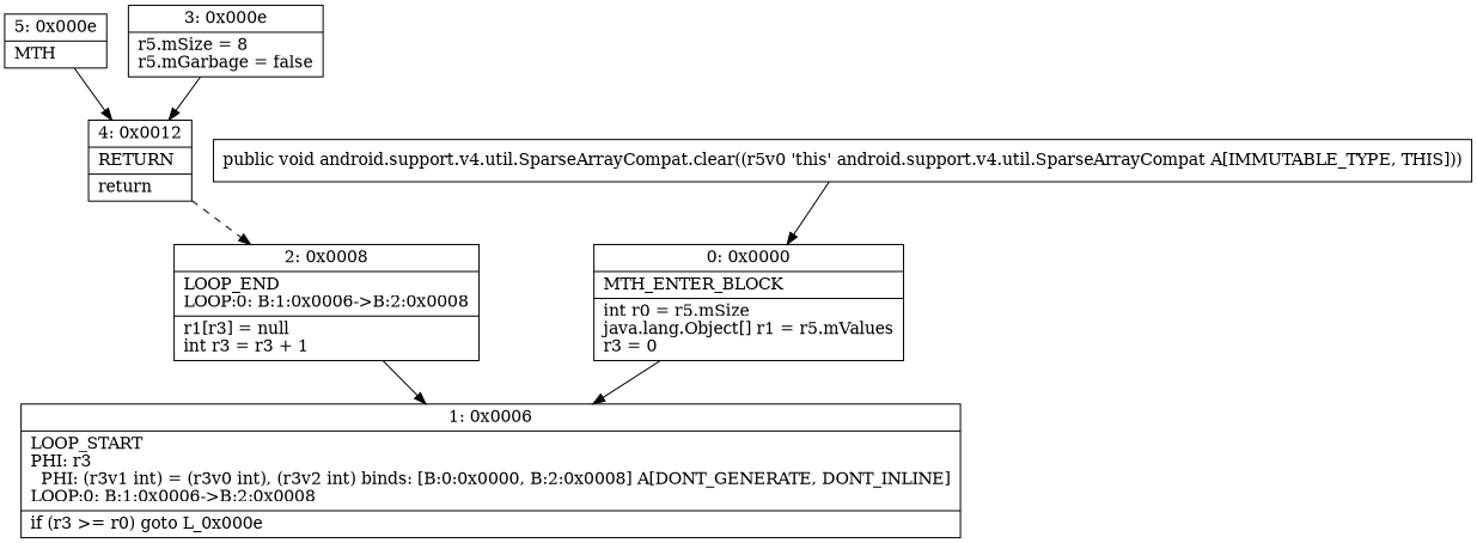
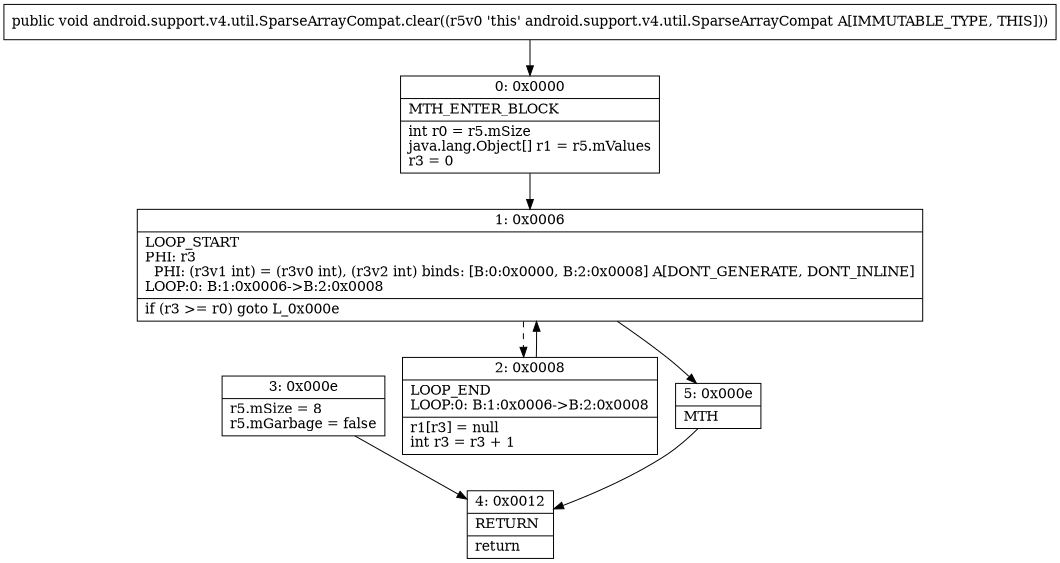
  digraph {
    node [shape=record]
    n1 [label="{0\:\ 0x0000|MTH_ENTER_BLOCK\l|int r0 = r5.mSize\ljava.lang.Object[] r1 = r5.mValues\lr3 = 0\l}"]
    n2 [label="{1\:\ 0x0006|LOOP_START\lPHI: r3 \l  PHI: (r3v1 int) = (r3v0 int), (r3v2 int) binds: [B:0:0x0000, B:2:0x0008] A[DONT_GENERATE, DONT_INLINE]\lLOOP:0: B:1:0x0006\-\>B:2:0x0008\l|if (r3 \>= r0) goto L_0x000e\l}"]
    n3 [label="{2\:\ 0x0008|LOOP_END\lLOOP:0: B:1:0x0006\-\>B:2:0x0008\l|r1[r3] = null\lint r3 = r3 + 1\l}"]
    n4 [label="{5\:\ 0x000e|MTH\l}"]
    n5 [label="{4\:\ 0x0012|RETURN\l|return\l}"]
    n6 [label="{3\:\ 0x000e|r5.mSize = 8\lr5.mGarbage = false\l}"]
    n7 [label="{public void android.support.v4.util.SparseArrayCompat.clear((r5v0 'this' android.support.v4.util.SparseArrayCompat A[IMMUTABLE_TYPE, THIS])) }"]
    n1 -> n2
-   n5 -> n3 [style=dashed]
+   n2 -> n3 [style=dashed]
+   n2 -> n4
    n3 -> n2
    n4 -> n5
    n6 -> n5
    n7 -> n1
  }
